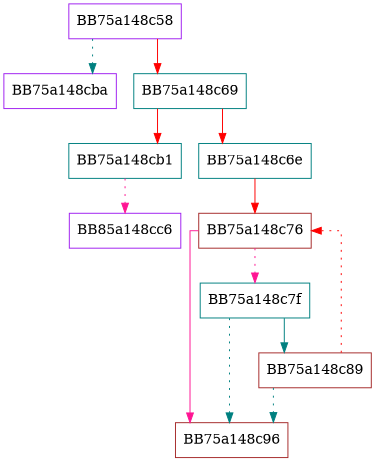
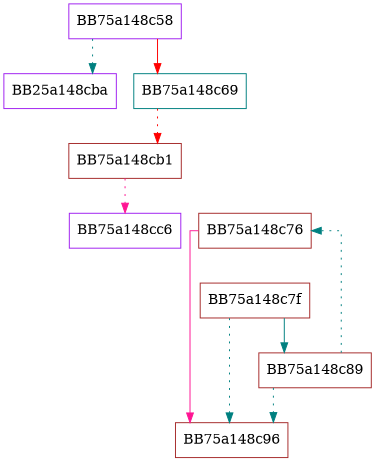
  digraph {
    splines=ortho
    node [color=brown shape=box]
    edge [color=red style=dotted]
    BB75a148c58 [color=purple]
-   BB75a148cba [color=purple]
+   BB75a148cba [color=purple label=BB25a148cba]
    BB75a148c69 [color=teal]
-   BB75a148cb1 [color=teal]
-   BB75a148c6e [color=teal]
-   BB75a148cc6 [color=purple label=BB85a148cc6]
+   BB75a148cb1
+   BB75a148cc6 [color=purple]
    BB75a148c76
    BB75a148c96
-   BB75a148c7f [color=teal]
+   BB75a148c7f
    BB75a148c89
    BB75a148c58 -> BB75a148cba [color=teal]
    BB75a148c58 -> BB75a148c69 [style=solid]
-   BB75a148c69 -> BB75a148cb1 [style=solid]
-   BB75a148c69 -> BB75a148c6e [style=solid]
+   BB75a148c69 -> BB75a148cb1
    BB75a148cb1 -> BB75a148cc6 [color=deeppink]
-   BB75a148c6e -> BB75a148c76 [style=solid]
    BB75a148c76 -> BB75a148c96 [color=deeppink style=solid]
-   BB75a148c76 -> BB75a148c7f [color=deeppink]
    BB75a148c7f -> BB75a148c96 [color=teal]
    BB75a148c7f -> BB75a148c89 [color=teal style=solid]
-   BB75a148c89 -> BB75a148c76
+   BB75a148c89 -> BB75a148c76 [color=teal]
    BB75a148c89 -> BB75a148c96 [color=teal]
  }
